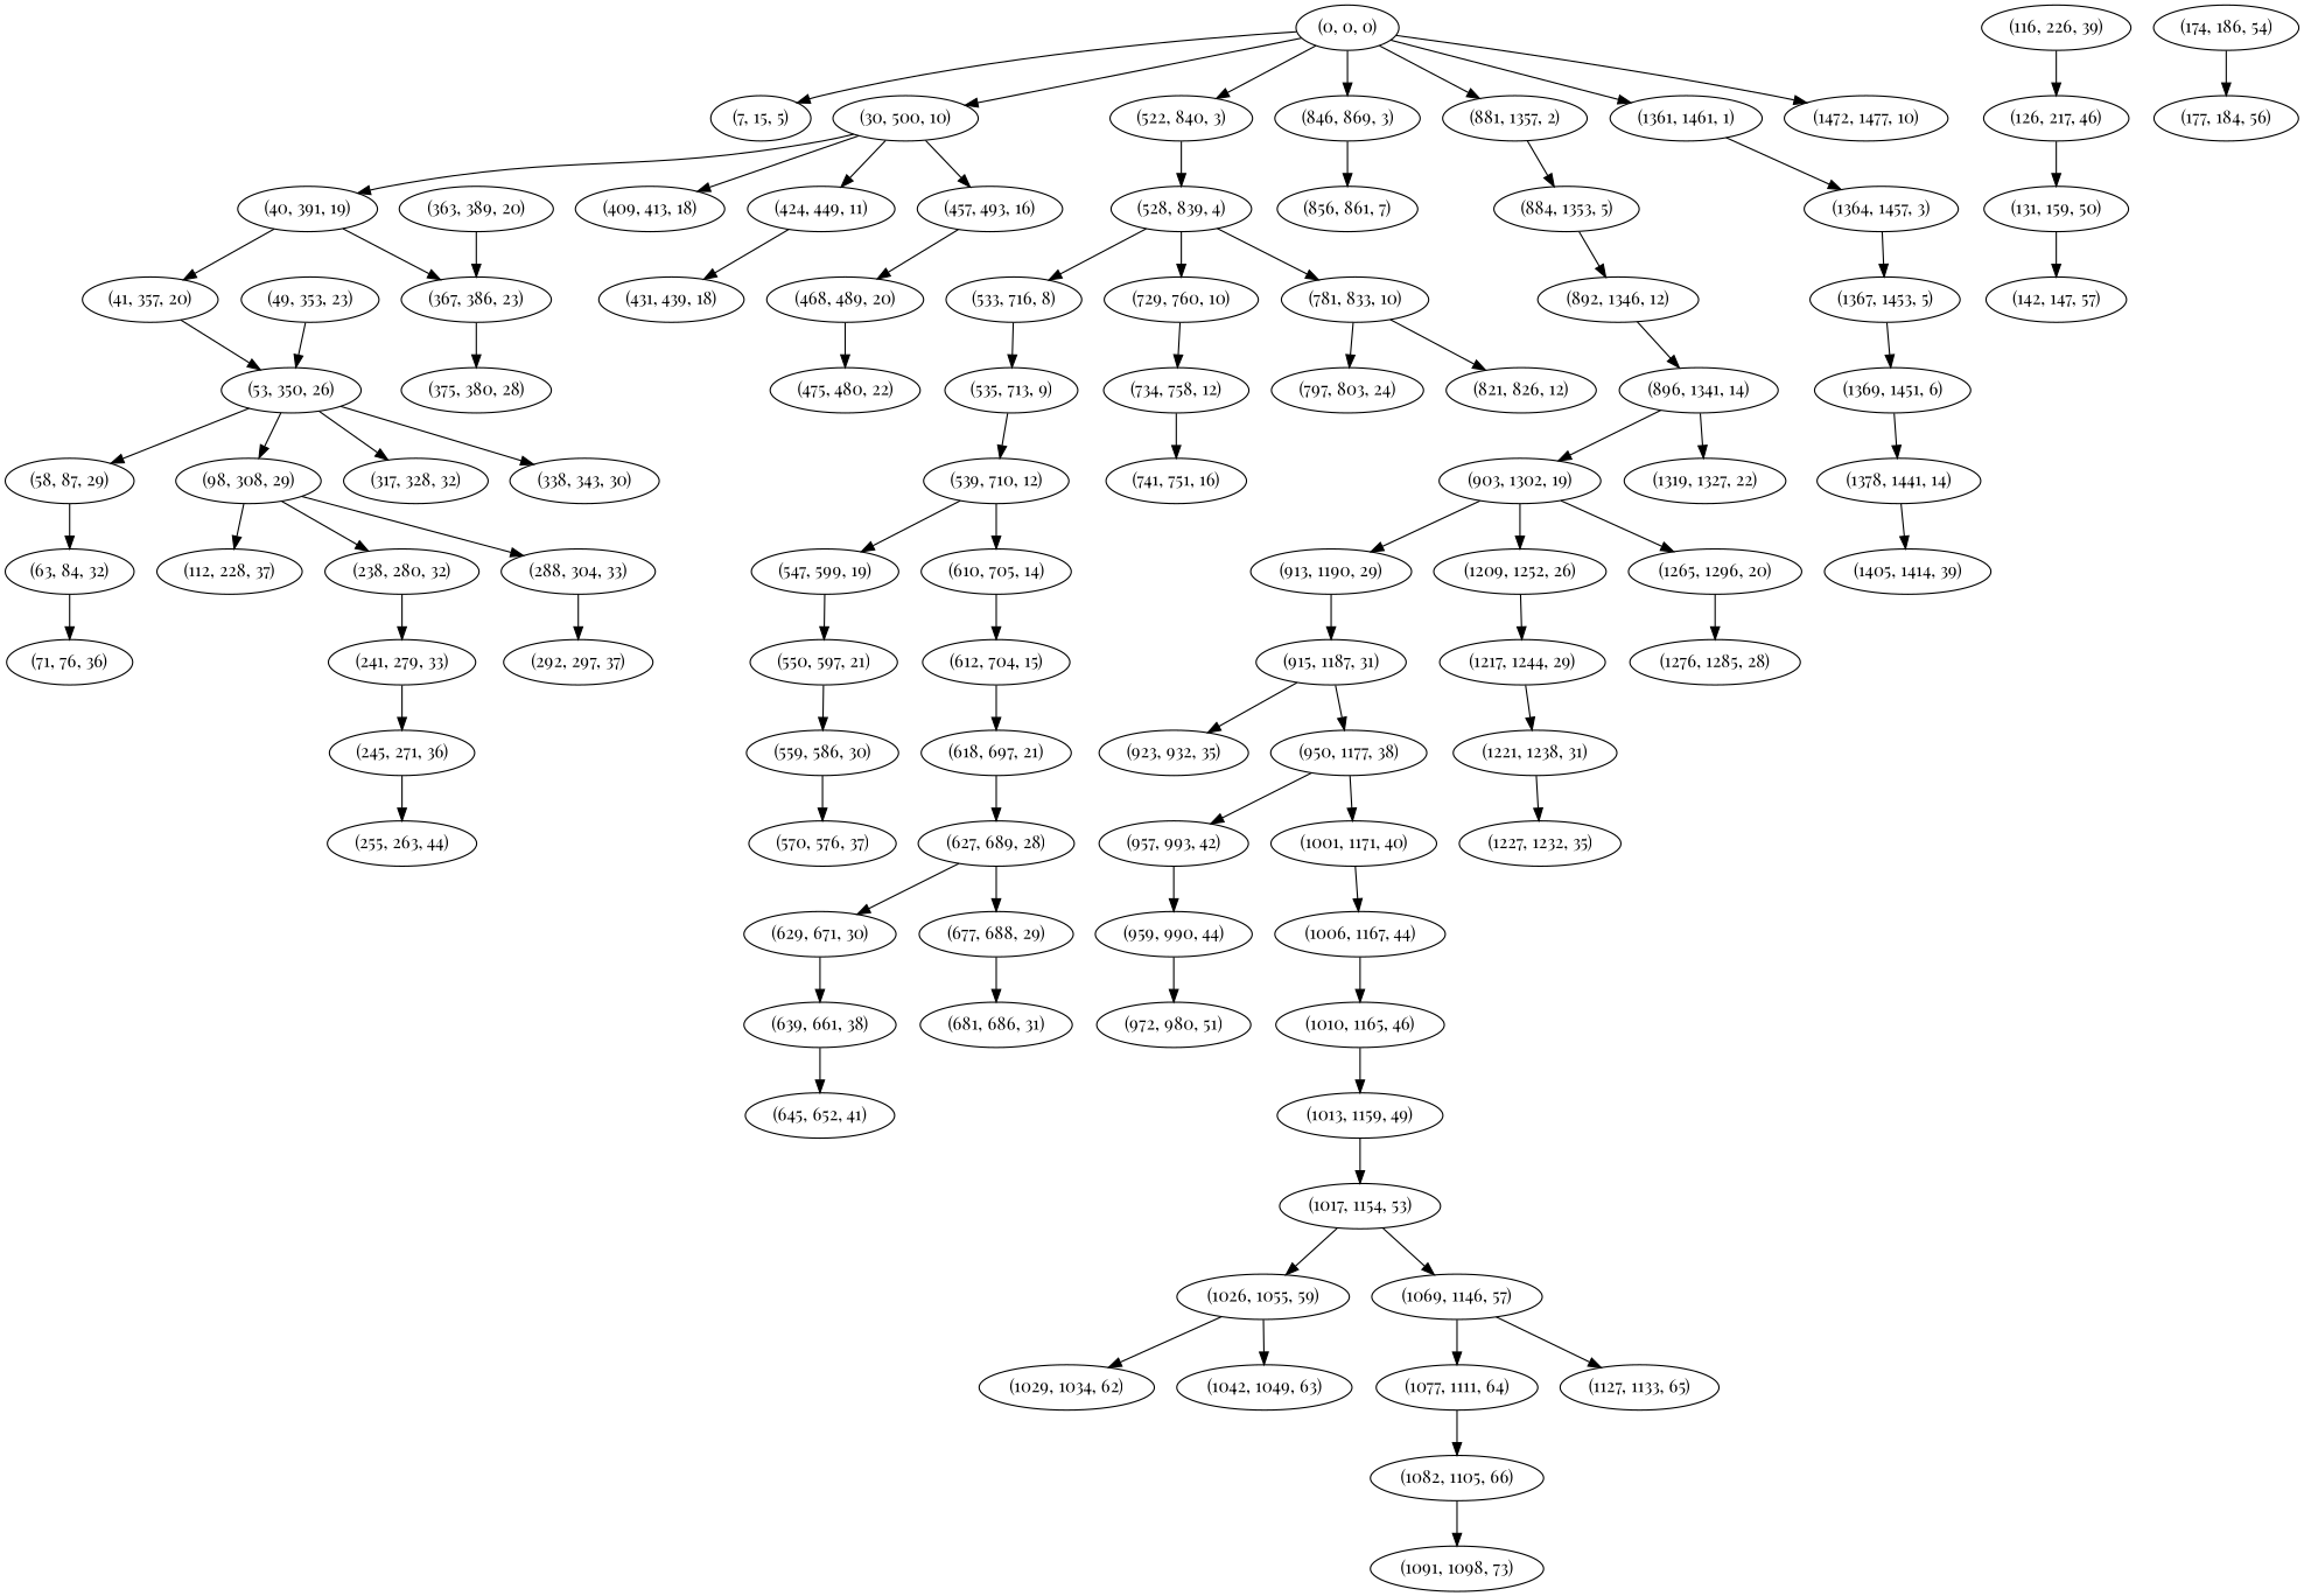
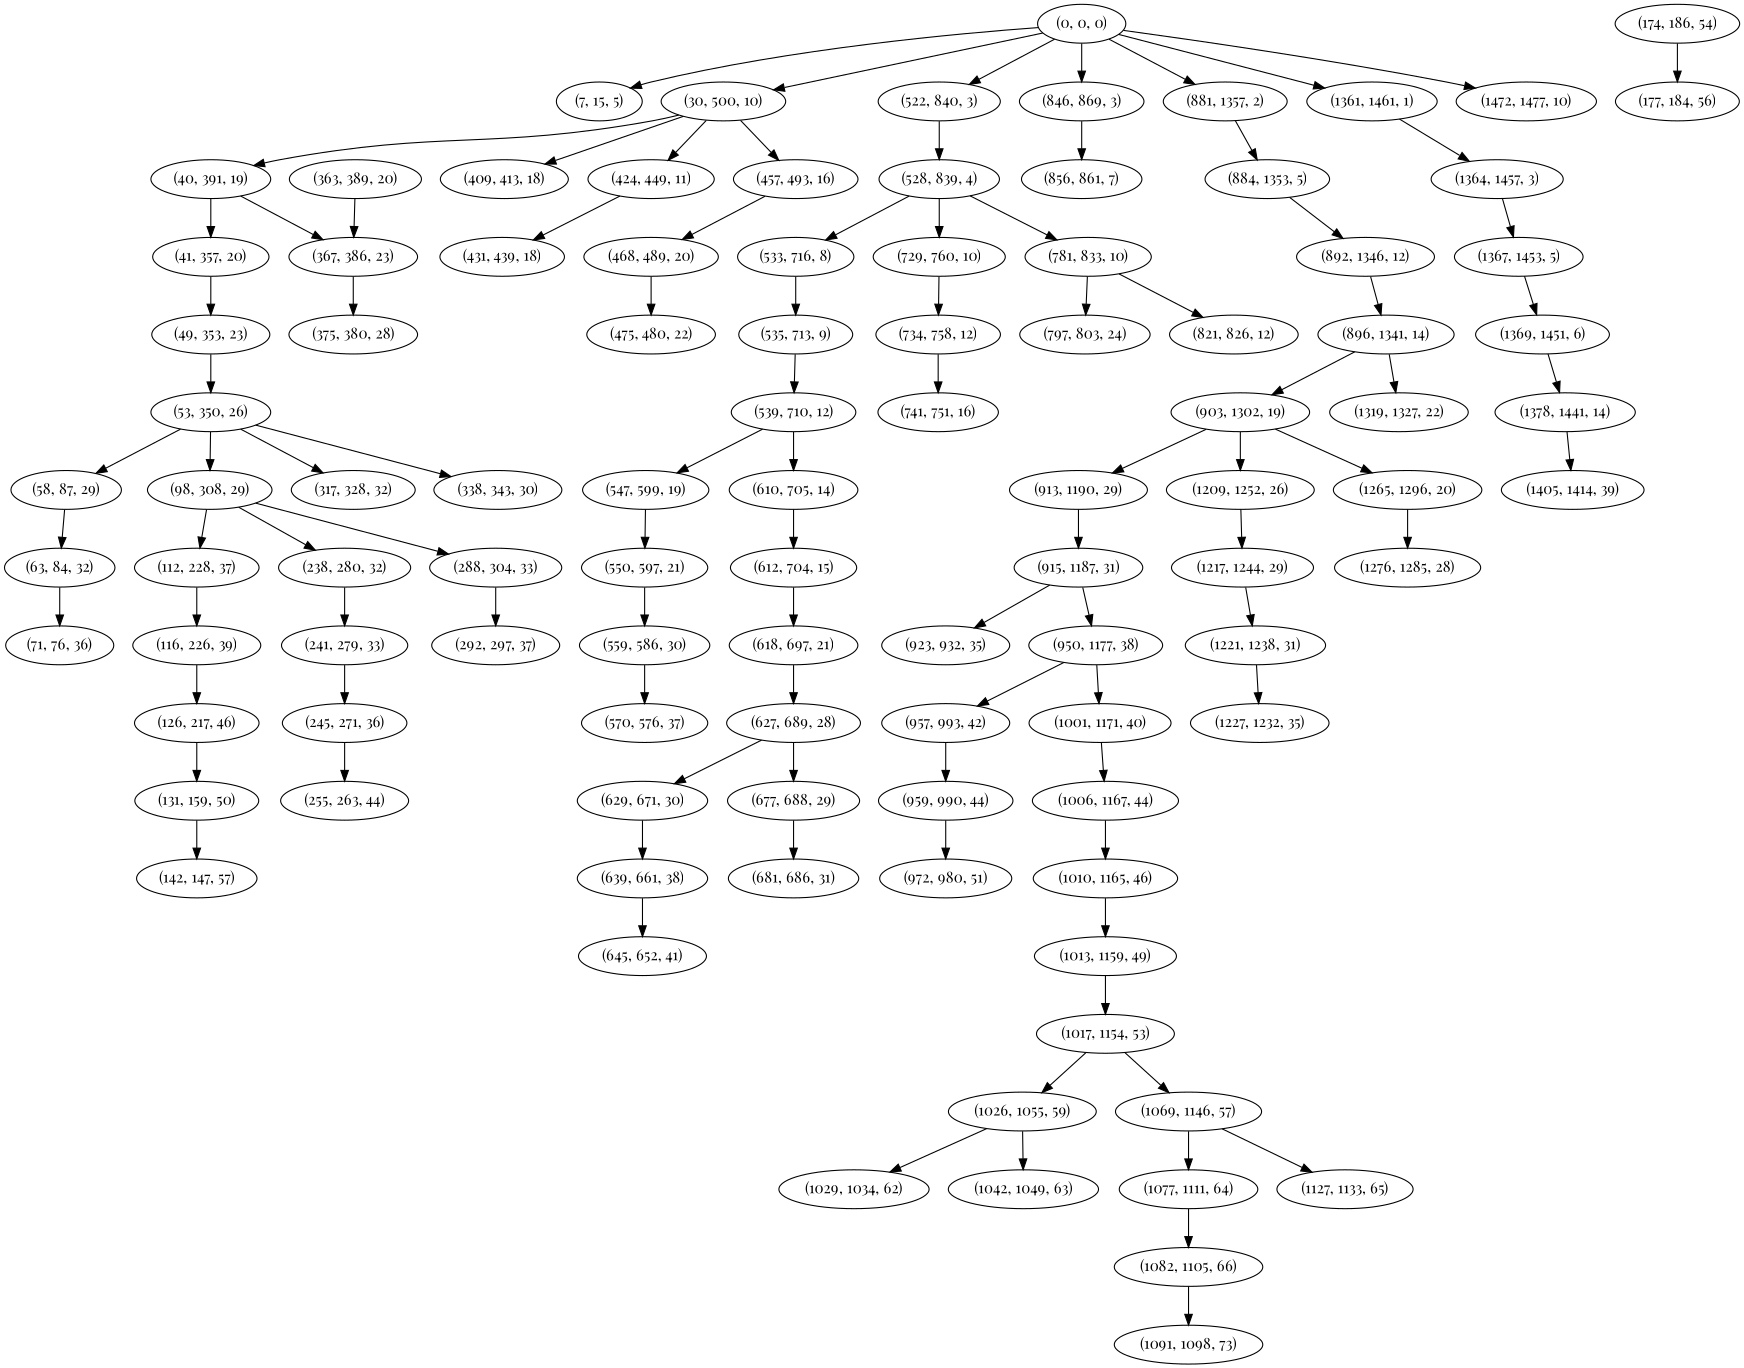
  digraph {
    fontname="Playfair Display"
    node [fontname="Playfair Display"]
    edge [fontname="Playfair Display"]
    "(0, 0, 0)"
    "(7, 15, 5)"
    "(30, 500, 10)"
    "(522, 840, 3)"
    "(846, 869, 3)"
    "(881, 1357, 2)"
    "(1361, 1461, 1)"
    "(1472, 1477, 10)"
    "(40, 391, 19)"
    "(409, 413, 18)"
    "(424, 449, 11)"
    "(457, 493, 16)"
    "(528, 839, 4)"
    "(856, 861, 7)"
    "(884, 1353, 5)"
    "(1364, 1457, 3)"
    "(41, 357, 20)"
    "(367, 386, 23)"
    "(431, 439, 18)"
    "(468, 489, 20)"
    "(49, 353, 23)"
    "(363, 389, 20)"
    "(53, 350, 26)"
    "(58, 87, 29)"
    "(98, 308, 29)"
    "(317, 328, 32)"
    "(338, 343, 30)"
    "(63, 84, 32)"
    "(112, 228, 37)"
    "(238, 280, 32)"
    "(288, 304, 33)"
    "(71, 76, 36)"
    "(116, 226, 39)"
    "(241, 279, 33)"
    "(292, 297, 37)"
    "(126, 217, 46)"
    "(131, 159, 50)"
    "(142, 147, 57)"
    "(174, 186, 54)"
    "(177, 184, 56)"
    "(245, 271, 36)"
    "(255, 263, 44)"
    "(375, 380, 28)"
    "(475, 480, 22)"
    "(533, 716, 8)"
    "(729, 760, 10)"
    "(781, 833, 10)"
    "(535, 713, 9)"
    "(734, 758, 12)"
    "(797, 803, 24)"
    "(821, 826, 12)"
    "(539, 710, 12)"
    "(547, 599, 19)"
    "(610, 705, 14)"
    "(550, 597, 21)"
    "(612, 704, 15)"
    "(559, 586, 30)"
    "(570, 576, 37)"
    "(618, 697, 21)"
    "(627, 689, 28)"
    "(629, 671, 30)"
    "(677, 688, 29)"
    "(639, 661, 38)"
    "(681, 686, 31)"
    "(645, 652, 41)"
    "(741, 751, 16)"
    "(892, 1346, 12)"
    "(896, 1341, 14)"
    "(903, 1302, 19)"
    "(1319, 1327, 22)"
    "(913, 1190, 29)"
    "(1209, 1252, 26)"
    "(1265, 1296, 20)"
    "(915, 1187, 31)"
    "(1217, 1244, 29)"
    "(1276, 1285, 28)"
    "(923, 932, 35)"
    "(950, 1177, 38)"
    "(957, 993, 42)"
    "(1001, 1171, 40)"
    "(959, 990, 44)"
    "(1006, 1167, 44)"
    "(972, 980, 51)"
    "(1010, 1165, 46)"
    "(1013, 1159, 49)"
    "(1017, 1154, 53)"
    "(1026, 1055, 59)"
    "(1069, 1146, 57)"
    "(1029, 1034, 62)"
    "(1042, 1049, 63)"
    "(1077, 1111, 64)"
    "(1127, 1133, 65)"
    "(1082, 1105, 66)"
    "(1091, 1098, 73)"
    "(1221, 1238, 31)"
    "(1227, 1232, 35)"
    "(1367, 1453, 5)"
    "(1369, 1451, 6)"
    "(1378, 1441, 14)"
    "(1405, 1414, 39)"
    "(0, 0, 0)" -> "(7, 15, 5)"
    "(0, 0, 0)" -> "(30, 500, 10)"
    "(0, 0, 0)" -> "(522, 840, 3)"
    "(0, 0, 0)" -> "(846, 869, 3)"
    "(0, 0, 0)" -> "(881, 1357, 2)"
    "(0, 0, 0)" -> "(1361, 1461, 1)"
    "(0, 0, 0)" -> "(1472, 1477, 10)"
    "(30, 500, 10)" -> "(40, 391, 19)"
    "(30, 500, 10)" -> "(409, 413, 18)"
    "(30, 500, 10)" -> "(424, 449, 11)"
    "(30, 500, 10)" -> "(457, 493, 16)"
    "(522, 840, 3)" -> "(528, 839, 4)"
    "(846, 869, 3)" -> "(856, 861, 7)"
    "(881, 1357, 2)" -> "(884, 1353, 5)"
    "(1361, 1461, 1)" -> "(1364, 1457, 3)"
    "(40, 391, 19)" -> "(41, 357, 20)"
    "(40, 391, 19)" -> "(367, 386, 23)"
    "(424, 449, 11)" -> "(431, 439, 18)"
    "(457, 493, 16)" -> "(468, 489, 20)"
    "(528, 839, 4)" -> "(533, 716, 8)"
    "(528, 839, 4)" -> "(729, 760, 10)"
    "(528, 839, 4)" -> "(781, 833, 10)"
    "(884, 1353, 5)" -> "(892, 1346, 12)"
    "(1364, 1457, 3)" -> "(1367, 1453, 5)"
-   "(41, 357, 20)" -> "(53, 350, 26)"
+   "(41, 357, 20)" -> "(49, 353, 23)"
    "(367, 386, 23)" -> "(375, 380, 28)"
    "(468, 489, 20)" -> "(475, 480, 22)"
    "(49, 353, 23)" -> "(53, 350, 26)"
    "(363, 389, 20)" -> "(367, 386, 23)"
    "(53, 350, 26)" -> "(58, 87, 29)"
    "(53, 350, 26)" -> "(98, 308, 29)"
    "(53, 350, 26)" -> "(317, 328, 32)"
    "(53, 350, 26)" -> "(338, 343, 30)"
    "(58, 87, 29)" -> "(63, 84, 32)"
    "(98, 308, 29)" -> "(112, 228, 37)"
    "(98, 308, 29)" -> "(238, 280, 32)"
    "(98, 308, 29)" -> "(288, 304, 33)"
    "(63, 84, 32)" -> "(71, 76, 36)"
+   "(112, 228, 37)" -> "(116, 226, 39)"
    "(238, 280, 32)" -> "(241, 279, 33)"
    "(288, 304, 33)" -> "(292, 297, 37)"
    "(116, 226, 39)" -> "(126, 217, 46)"
    "(241, 279, 33)" -> "(245, 271, 36)"
    "(126, 217, 46)" -> "(131, 159, 50)"
    "(131, 159, 50)" -> "(142, 147, 57)"
    "(174, 186, 54)" -> "(177, 184, 56)"
    "(245, 271, 36)" -> "(255, 263, 44)"
    "(533, 716, 8)" -> "(535, 713, 9)"
    "(729, 760, 10)" -> "(734, 758, 12)"
    "(781, 833, 10)" -> "(797, 803, 24)"
    "(781, 833, 10)" -> "(821, 826, 12)"
    "(535, 713, 9)" -> "(539, 710, 12)"
    "(734, 758, 12)" -> "(741, 751, 16)"
    "(539, 710, 12)" -> "(547, 599, 19)"
    "(539, 710, 12)" -> "(610, 705, 14)"
    "(547, 599, 19)" -> "(550, 597, 21)"
    "(610, 705, 14)" -> "(612, 704, 15)"
    "(550, 597, 21)" -> "(559, 586, 30)"
    "(612, 704, 15)" -> "(618, 697, 21)"
    "(559, 586, 30)" -> "(570, 576, 37)"
    "(618, 697, 21)" -> "(627, 689, 28)"
    "(627, 689, 28)" -> "(629, 671, 30)"
    "(627, 689, 28)" -> "(677, 688, 29)"
    "(629, 671, 30)" -> "(639, 661, 38)"
    "(677, 688, 29)" -> "(681, 686, 31)"
    "(639, 661, 38)" -> "(645, 652, 41)"
    "(892, 1346, 12)" -> "(896, 1341, 14)"
    "(896, 1341, 14)" -> "(903, 1302, 19)"
    "(896, 1341, 14)" -> "(1319, 1327, 22)"
    "(903, 1302, 19)" -> "(913, 1190, 29)"
    "(903, 1302, 19)" -> "(1209, 1252, 26)"
    "(903, 1302, 19)" -> "(1265, 1296, 20)"
    "(913, 1190, 29)" -> "(915, 1187, 31)"
    "(1209, 1252, 26)" -> "(1217, 1244, 29)"
    "(1265, 1296, 20)" -> "(1276, 1285, 28)"
    "(915, 1187, 31)" -> "(923, 932, 35)"
    "(915, 1187, 31)" -> "(950, 1177, 38)"
    "(1217, 1244, 29)" -> "(1221, 1238, 31)"
    "(950, 1177, 38)" -> "(957, 993, 42)"
    "(950, 1177, 38)" -> "(1001, 1171, 40)"
    "(957, 993, 42)" -> "(959, 990, 44)"
    "(1001, 1171, 40)" -> "(1006, 1167, 44)"
    "(959, 990, 44)" -> "(972, 980, 51)"
    "(1006, 1167, 44)" -> "(1010, 1165, 46)"
    "(1010, 1165, 46)" -> "(1013, 1159, 49)"
    "(1013, 1159, 49)" -> "(1017, 1154, 53)"
    "(1017, 1154, 53)" -> "(1026, 1055, 59)"
    "(1017, 1154, 53)" -> "(1069, 1146, 57)"
    "(1026, 1055, 59)" -> "(1029, 1034, 62)"
    "(1026, 1055, 59)" -> "(1042, 1049, 63)"
    "(1069, 1146, 57)" -> "(1077, 1111, 64)"
    "(1069, 1146, 57)" -> "(1127, 1133, 65)"
    "(1077, 1111, 64)" -> "(1082, 1105, 66)"
    "(1082, 1105, 66)" -> "(1091, 1098, 73)"
    "(1221, 1238, 31)" -> "(1227, 1232, 35)"
    "(1367, 1453, 5)" -> "(1369, 1451, 6)"
    "(1369, 1451, 6)" -> "(1378, 1441, 14)"
    "(1378, 1441, 14)" -> "(1405, 1414, 39)"
  }
